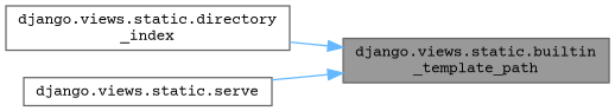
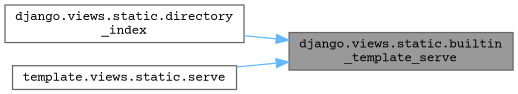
  digraph {
    fontname="Courier Prime"
    rankdir=RL
    node [color=grey40 fillcolor=white fontname="Courier Prime" fontsize=10 shape=box style=filled]
    edge [color=steelblue1 dir=back fontname="Courier Prime" fontsize=10 labelfontname=Helvetica labelfontsize=10 style=solid]
-   n1 [color=gray40 fillcolor=grey60 fontcolor=black height=0.2 label="django.views.static.builtin\l_template_path" width=0.4]
+   n1 [color=gray40 fillcolor=grey60 fontcolor=black height=0.2 label="django.views.static.builtin\l_template_serve" width=0.4]
    n2 [height=0.2 label="django.views.static.directory\l_index" width=0.4]
-   n3 [height=0.2 label="django.views.static.serve" width=0.4]
+   n3 [height=0.2 label="template.views.static.serve" width=0.4]
    n1 -> n2
    n1 -> n3
  }
